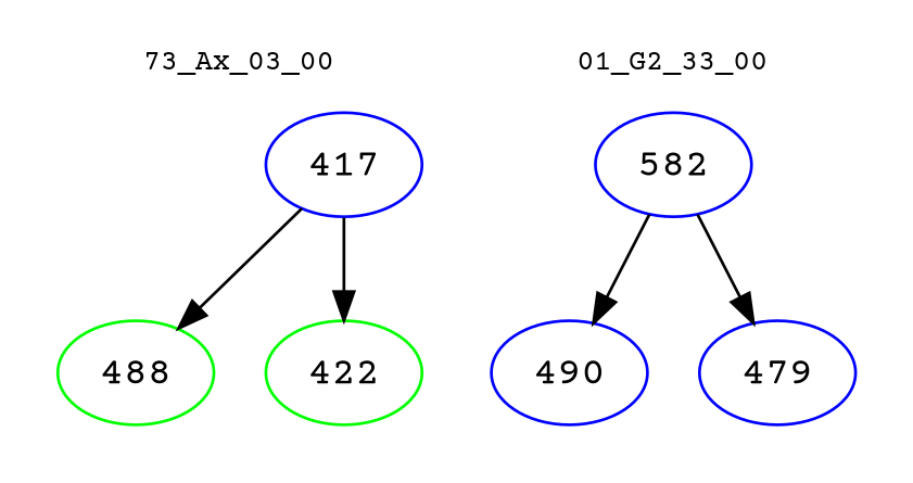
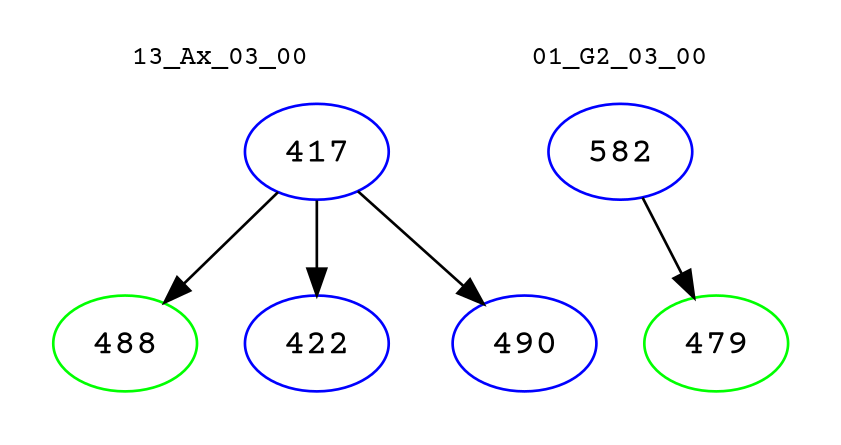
  digraph {
    fontname="Courier Prime"
    node [color=blue fontname="Courier Prime"]
    edge [color=black fontname="Courier Prime"]
    n1 [label=417]
    n2 [color=green label=488]
-   n3 [color=green label=422]
+   n3 [label=422]
    n4 [label=582]
-   n5 [label=479]
+   n5 [color=green label=479]
    n6 [label=490]
    subgraph cluster_1 {
      color=white
      fontsize=10
-     label="73_Ax_03_00"
+     label="13_Ax_03_00"
      n1
      n2
      n3
    }
    subgraph cluster_2 {
      color=white
      fontsize=10
-     label="01_G2_33_00"
+     label="01_G2_03_00"
      n4
      n5
      n6
    }
    n1 -> n2
    n1 -> n3
    n4 -> n5
-   n4 -> n6
+   n1 -> n6
  }
